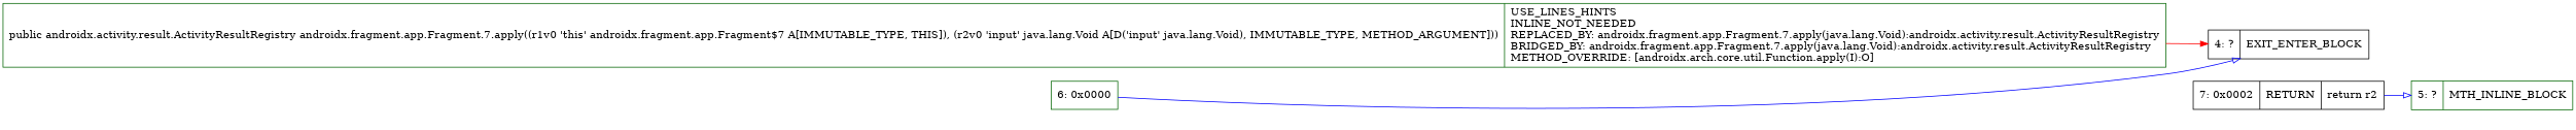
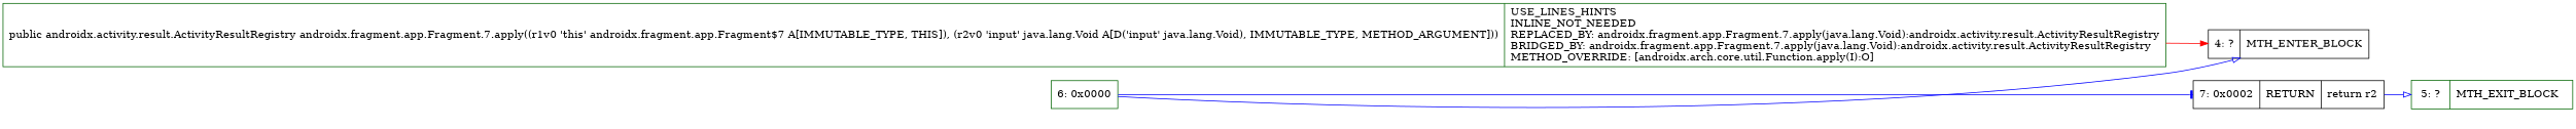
  digraph {
    rankdir=LR
    node [color=darkgreen shape=record]
    edge [arrowhead=onormal color=blue]
-   n1 [color=black label="{4\:\ ?|EXIT_ENTER_BLOCK\l}"]
+   n1 [color=black label="{4\:\ ?|MTH_ENTER_BLOCK\l}"]
    n2 [label="{6\:\ 0x0000}"]
    n3 [color=black label="{7\:\ 0x0002|RETURN\l|return r2\l}"]
-   n4 [label="{5\:\ ?|MTH_INLINE_BLOCK\l}"]
+   n4 [label="{5\:\ ?|MTH_EXIT_BLOCK\l}"]
    n5 [label="{public androidx.activity.result.ActivityResultRegistry androidx.fragment.app.Fragment.7.apply((r1v0 'this' androidx.fragment.app.Fragment$7 A[IMMUTABLE_TYPE, THIS]), (r2v0 'input' java.lang.Void A[D('input' java.lang.Void), IMMUTABLE_TYPE, METHOD_ARGUMENT]))  | USE_LINES_HINTS\lINLINE_NOT_NEEDED\lREPLACED_BY: androidx.fragment.app.Fragment.7.apply(java.lang.Void):androidx.activity.result.ActivityResultRegistry\lBRIDGED_BY: androidx.fragment.app.Fragment.7.apply(java.lang.Void):androidx.activity.result.ActivityResultRegistry\lMETHOD_OVERRIDE: [androidx.arch.core.util.Function.apply(I):O]\l}"]
    n2 -> n1
+   n2 -> n3 [arrowhead=tee]
    n3 -> n4
    n5 -> n1 [arrowhead=normal color=red]
  }
